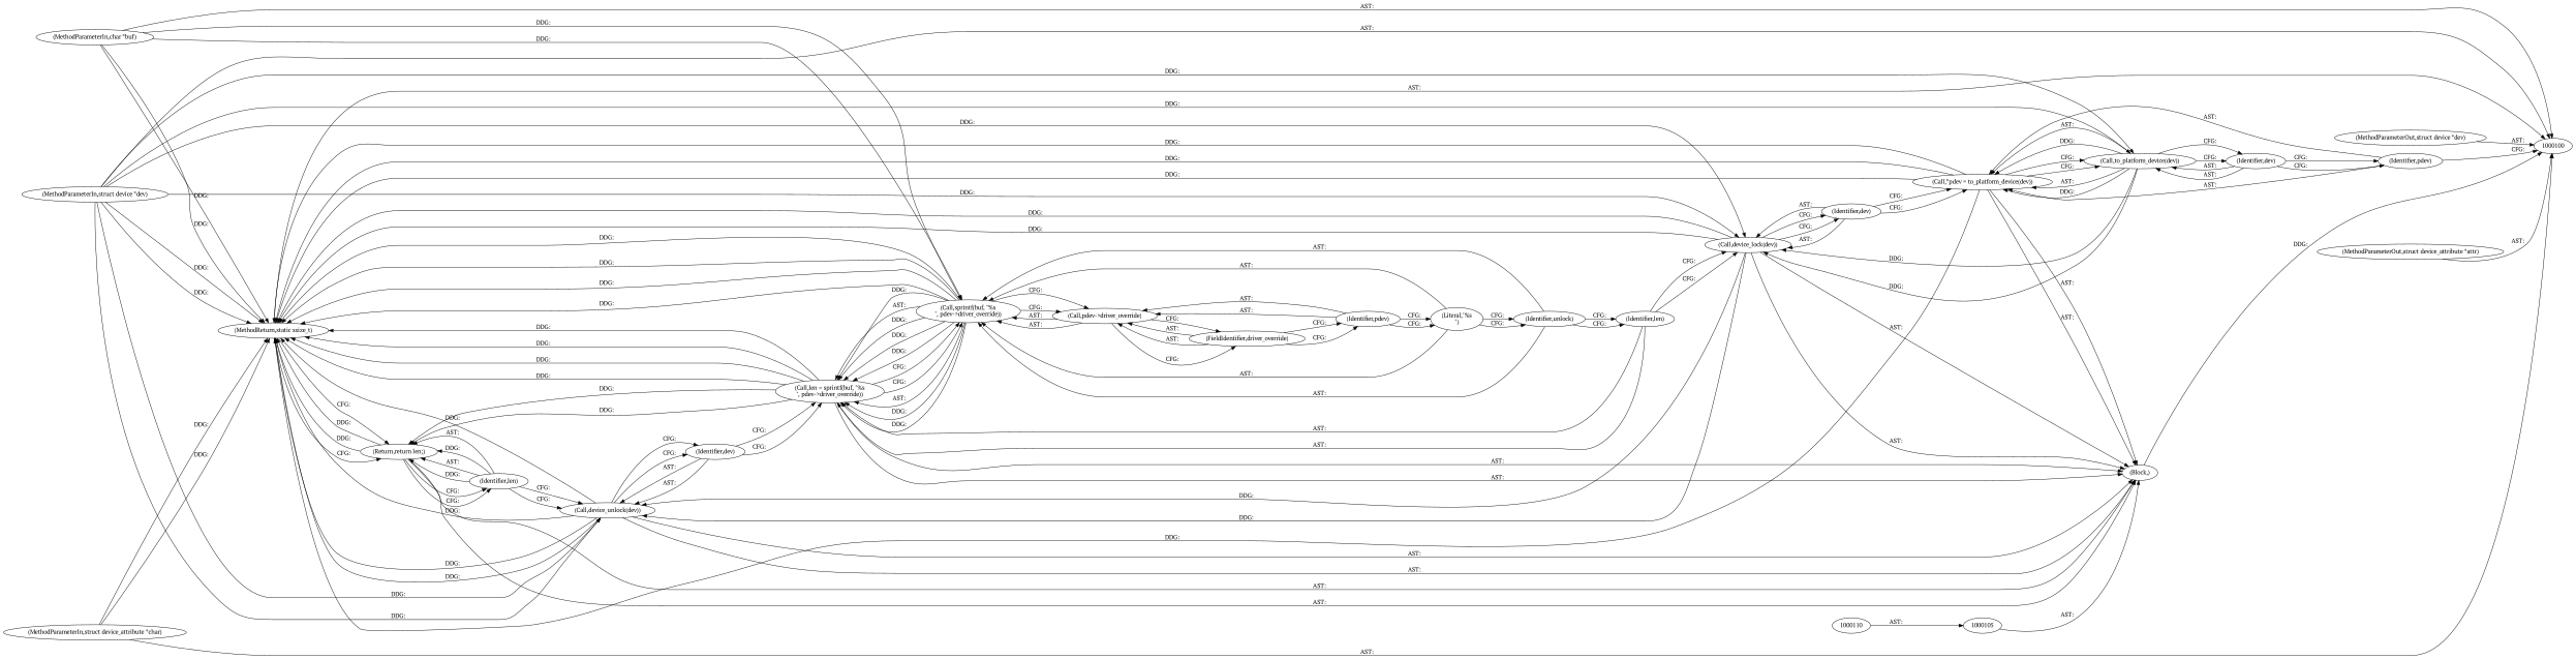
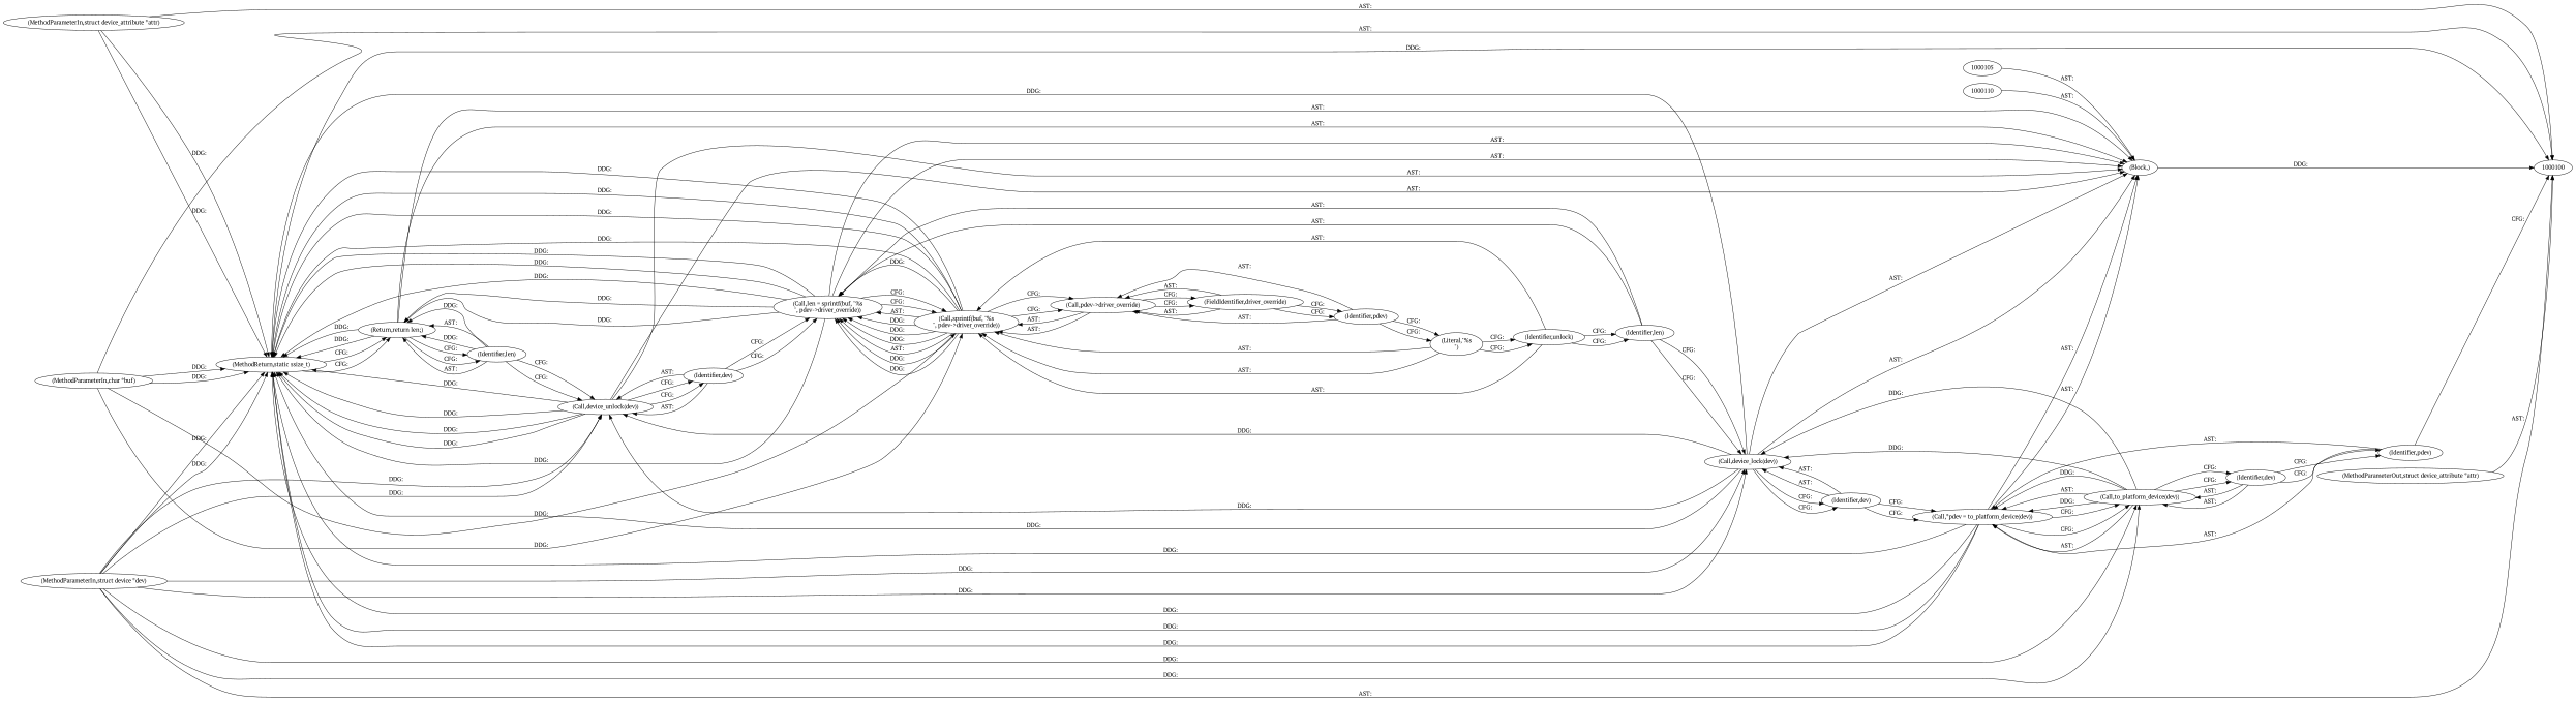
  digraph {
    fontname="PT Serif"
    rankdir=LR
    node [fontname="PT Serif"]
    edge [fontname="PT Serif"]
    n1 [label="(MethodReturn,static ssize_t)"]
    n2 [label="(Return,return len;)"]
    1000100
    n4 [label="(Identifier,len)"]
    n5 [label="(Block,)"]
    n6 [label="(MethodParameterIn,struct device *dev)"]
    n7 [label="(Call,to_platform_device(dev))"]
    n8 [label="(Call,device_lock(dev))"]
    n9 [label="(Call,device_unlock(dev))"]
    n10 [label="(Call,*pdev = to_platform_device(dev))"]
    n11 [label="(Identifier,dev)"]
    n12 [label="(Identifier,dev)"]
    n13 [label="(Identifier,dev)"]
-   n14 [label="(MethodParameterOut,struct device *dev)"]
    n15 [label="(MethodParameterIn,char *buf)"]
    n16 [label="(Call,sprintf(buf, \"%s\n\", pdev->driver_override))"]
    n17 [label="(Call,len = sprintf(buf, \"%s\n\", pdev->driver_override))"]
    n18 [label="(Call,pdev->driver_override)"]
-   n19 [label="(MethodParameterIn,struct device_attribute *char)"]
+   n19 [label="(MethodParameterIn,struct device_attribute *attr)"]
    n20 [label="(MethodParameterOut,struct device_attribute *attr)"]
    n21 [label="(Identifier,pdev)"]
    n22 [label="(Identifier,len)"]
    n23 [label="(Identifier,unlock)"]
    n24 [label="(Literal,\"%s\n\")"]
    n25 [label="(FieldIdentifier,driver_override)"]
    n26 [label="(Identifier,pdev)"]
    1000105
    1000110
    n1 -> n2 [label="CFG: "]
    n1 -> n2 [label="CFG: "]
-   n1 -> 1000100 [label="AST: "]
+   n1 -> 1000100 [label="DDG: "]
    n2 -> n1 [label="DDG: "]
    n2 -> n1 [label="DDG: "]
    n2 -> n4 [label="CFG: "]
    n2 -> n4 [label="CFG: "]
    n2 -> n5 [label="AST: "]
    n2 -> n5 [label="AST: "]
    n4 -> n2 [label="AST: "]
    n4 -> n2 [label="DDG: "]
    n4 -> n2 [label="AST: "]
    n4 -> n2 [label="DDG: "]
    n4 -> n9 [label="CFG: "]
    n4 -> n9 [label="CFG: "]
    n5 -> 1000100 [label="DDG: "]
    n6 -> n1 [label="DDG: "]
    n6 -> n1 [label="DDG: "]
    n6 -> 1000100 [label="AST: "]
    n6 -> n7 [label="DDG: "]
    n6 -> n7 [label="DDG: "]
    n6 -> n8 [label="DDG: "]
    n6 -> n8 [label="DDG: "]
    n6 -> n9 [label="DDG: "]
    n6 -> n9 [label="DDG: "]
    n7 -> n8 [label="DDG: "]
    n7 -> n8 [label="DDG: "]
    n7 -> n10 [label="AST: "]
    n7 -> n10 [label="DDG: "]
    n7 -> n10 [label="AST: "]
    n7 -> n10 [label="DDG: "]
    n7 -> n11 [label="CFG: "]
    n7 -> n11 [label="CFG: "]
    n8 -> n1 [label="DDG: "]
    n8 -> n1 [label="DDG: "]
    n8 -> n5 [label="AST: "]
    n8 -> n5 [label="AST: "]
    n8 -> n9 [label="DDG: "]
    n8 -> n9 [label="DDG: "]
    n8 -> n12 [label="CFG: "]
    n8 -> n12 [label="CFG: "]
    n9 -> n1 [label="DDG: "]
    n9 -> n1 [label="DDG: "]
    n9 -> n1 [label="DDG: "]
    n9 -> n1 [label="DDG: "]
    n9 -> n5 [label="AST: "]
    n9 -> n5 [label="AST: "]
    n9 -> n13 [label="CFG: "]
    n9 -> n13 [label="CFG: "]
    n10 -> n1 [label="DDG: "]
    n10 -> n1 [label="DDG: "]
    n10 -> n1 [label="DDG: "]
    n10 -> n1 [label="DDG: "]
    n10 -> n5 [label="AST: "]
    n10 -> n5 [label="AST: "]
    n10 -> n7 [label="CFG: "]
    n10 -> n7 [label="CFG: "]
    n11 -> n7 [label="AST: "]
    n11 -> n7 [label="AST: "]
    n11 -> n21 [label="CFG: "]
    n11 -> n21 [label="CFG: "]
    n12 -> n8 [label="AST: "]
    n12 -> n8 [label="AST: "]
    n12 -> n10 [label="CFG: "]
    n12 -> n10 [label="CFG: "]
    n13 -> n9 [label="AST: "]
    n13 -> n9 [label="AST: "]
    n13 -> n17 [label="CFG: "]
    n13 -> n17 [label="CFG: "]
-   n14 -> 1000100 [label="AST: "]
    n15 -> n1 [label="DDG: "]
    n15 -> n1 [label="DDG: "]
    n15 -> 1000100 [label="AST: "]
    n15 -> n16 [label="DDG: "]
    n15 -> n16 [label="DDG: "]
    n16 -> n1 [label="DDG: "]
    n16 -> n1 [label="DDG: "]
    n16 -> n1 [label="DDG: "]
    n16 -> n1 [label="DDG: "]
    n16 -> n17 [label="AST: "]
    n16 -> n17 [label="DDG: "]
    n16 -> n17 [label="DDG: "]
    n16 -> n17 [label="DDG: "]
    n16 -> n17 [label="AST: "]
    n16 -> n17 [label="DDG: "]
    n16 -> n17 [label="DDG: "]
    n16 -> n17 [label="DDG: "]
    n16 -> n18 [label="CFG: "]
    n16 -> n18 [label="CFG: "]
    n17 -> n1 [label="DDG: "]
    n17 -> n1 [label="DDG: "]
    n17 -> n1 [label="DDG: "]
    n17 -> n1 [label="DDG: "]
    n17 -> n2 [label="DDG: "]
    n17 -> n2 [label="DDG: "]
    n17 -> n5 [label="AST: "]
    n17 -> n5 [label="AST: "]
    n17 -> n16 [label="CFG: "]
    n17 -> n16 [label="CFG: "]
    n18 -> n16 [label="AST: "]
    n18 -> n16 [label="AST: "]
    n18 -> n25 [label="CFG: "]
    n18 -> n25 [label="CFG: "]
    n19 -> n1 [label="DDG: "]
    n19 -> n1 [label="DDG: "]
    n19 -> 1000100 [label="AST: "]
    n20 -> 1000100 [label="AST: "]
    n21 -> 1000100 [label="CFG: "]
    n21 -> n10 [label="AST: "]
    n21 -> n10 [label="AST: "]
    n22 -> n8 [label="CFG: "]
    n22 -> n8 [label="CFG: "]
    n22 -> n17 [label="AST: "]
    n22 -> n17 [label="AST: "]
    n23 -> n16 [label="AST: "]
    n23 -> n16 [label="AST: "]
    n23 -> n22 [label="CFG: "]
    n23 -> n22 [label="CFG: "]
    n24 -> n16 [label="AST: "]
    n24 -> n16 [label="AST: "]
    n24 -> n23 [label="CFG: "]
    n24 -> n23 [label="CFG: "]
    n25 -> n18 [label="AST: "]
    n25 -> n18 [label="AST: "]
    n25 -> n26 [label="CFG: "]
    n25 -> n26 [label="CFG: "]
    n26 -> n18 [label="AST: "]
    n26 -> n18 [label="AST: "]
    n26 -> n24 [label="CFG: "]
    n26 -> n24 [label="CFG: "]
    1000105 -> n5 [label="AST: "]
-   1000110 -> 1000105 [label="AST: "]
+   1000110 -> n5 [label="AST: "]
  }
